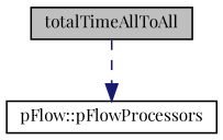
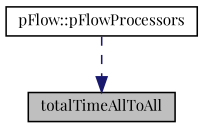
  digraph {
    rankdir=TB
    fontname="Playfair Display"
    node [color=black fontname="Playfair Display" fontsize=10 shape=record style=filled]
    n1 [fillcolor=grey75 fontcolor=black height=0.2 label=totalTimeAllToAll width=0.4]
    n2 [fillcolor=white height=0.2 label="pFlow::pFlowProcessors" width=0.4]
-   n1 -> n2 [color=midnightblue fontname="Playfair Display" fontsize=10 labelfontname=Helvetica labelfontsize=10 style=dashed]
+   n2 -> n1 [color=midnightblue fontname="Playfair Display" fontsize=10 labelfontname=Helvetica labelfontsize=10 style=dashed]
  }
